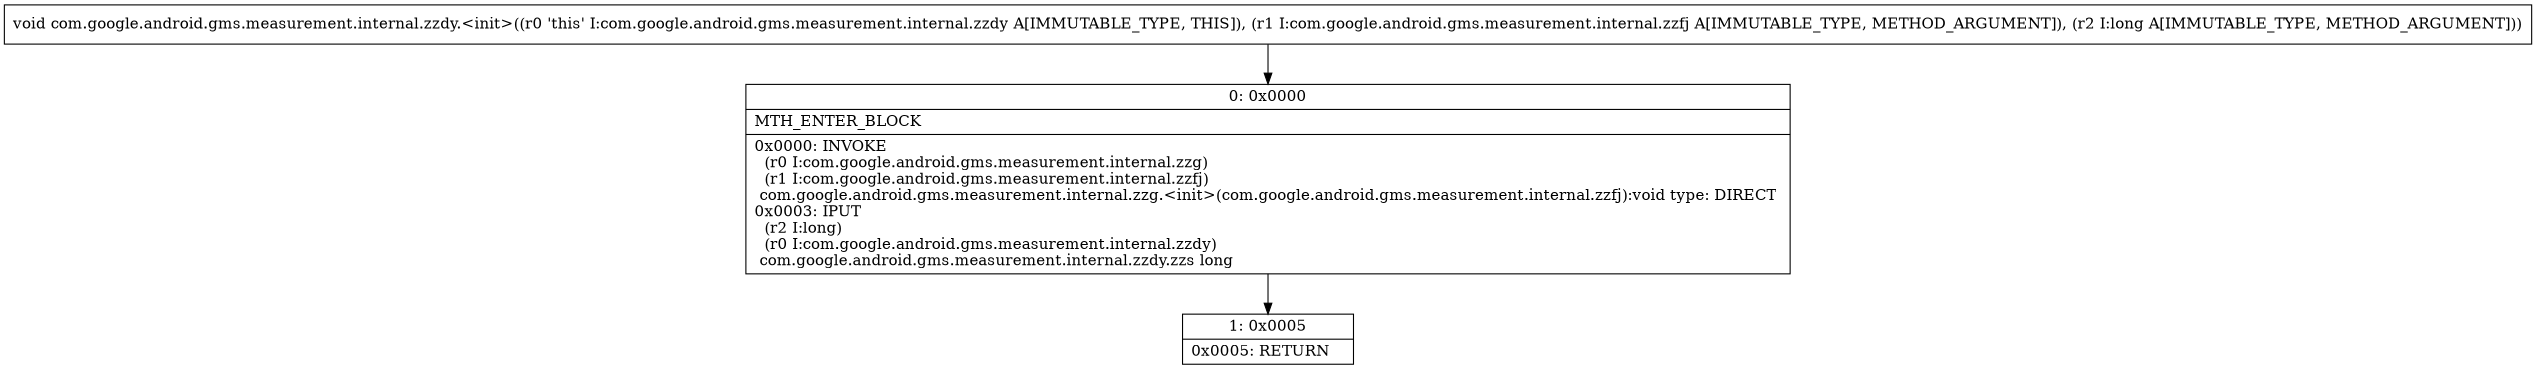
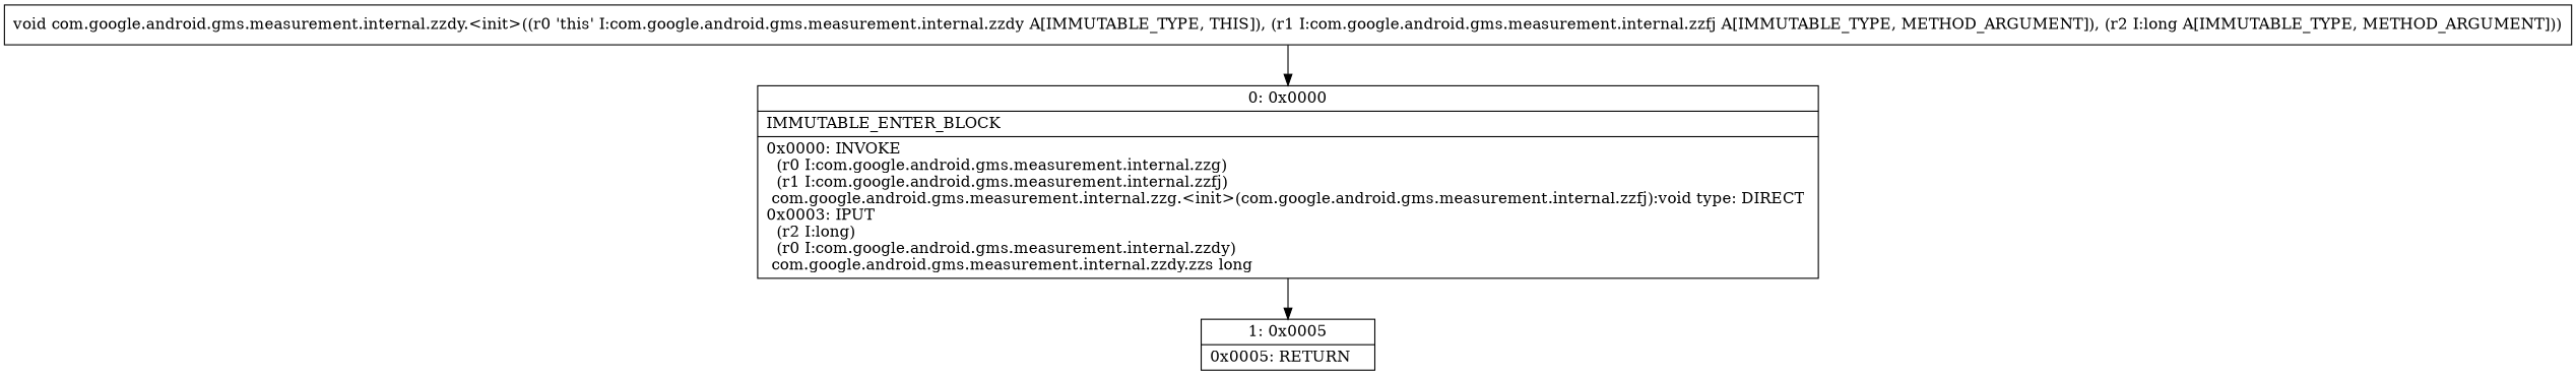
  digraph {
    node [shape=record]
-   n1 [label="{0\:\ 0x0000|MTH_ENTER_BLOCK\l|0x0000: INVOKE  \l  (r0 I:com.google.android.gms.measurement.internal.zzg)\l  (r1 I:com.google.android.gms.measurement.internal.zzfj)\l com.google.android.gms.measurement.internal.zzg.\<init\>(com.google.android.gms.measurement.internal.zzfj):void type: DIRECT \l0x0003: IPUT  \l  (r2 I:long)\l  (r0 I:com.google.android.gms.measurement.internal.zzdy)\l com.google.android.gms.measurement.internal.zzdy.zzs long \l}"]
+   n1 [label="{0\:\ 0x0000|IMMUTABLE_ENTER_BLOCK\l|0x0000: INVOKE  \l  (r0 I:com.google.android.gms.measurement.internal.zzg)\l  (r1 I:com.google.android.gms.measurement.internal.zzfj)\l com.google.android.gms.measurement.internal.zzg.\<init\>(com.google.android.gms.measurement.internal.zzfj):void type: DIRECT \l0x0003: IPUT  \l  (r2 I:long)\l  (r0 I:com.google.android.gms.measurement.internal.zzdy)\l com.google.android.gms.measurement.internal.zzdy.zzs long \l}"]
    n2 [label="{1\:\ 0x0005|0x0005: RETURN   \l}"]
    n3 [label="{void com.google.android.gms.measurement.internal.zzdy.\<init\>((r0 'this' I:com.google.android.gms.measurement.internal.zzdy A[IMMUTABLE_TYPE, THIS]), (r1 I:com.google.android.gms.measurement.internal.zzfj A[IMMUTABLE_TYPE, METHOD_ARGUMENT]), (r2 I:long A[IMMUTABLE_TYPE, METHOD_ARGUMENT])) }"]
    n1 -> n2
    n3 -> n1
  }
